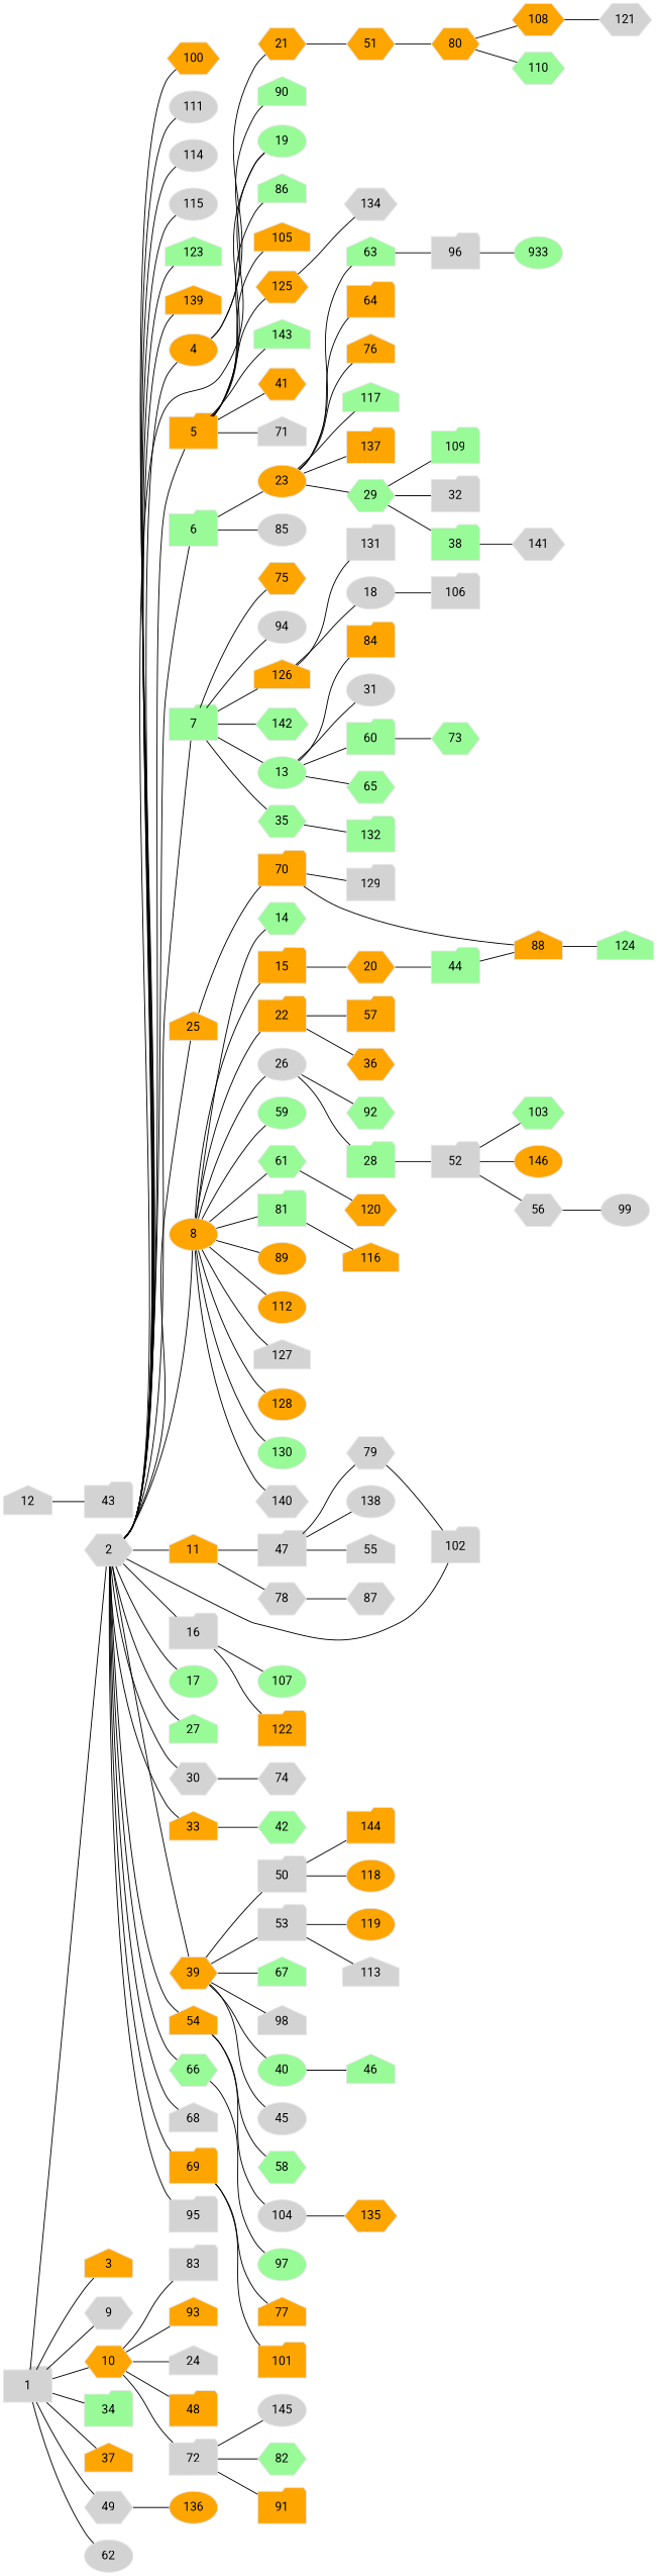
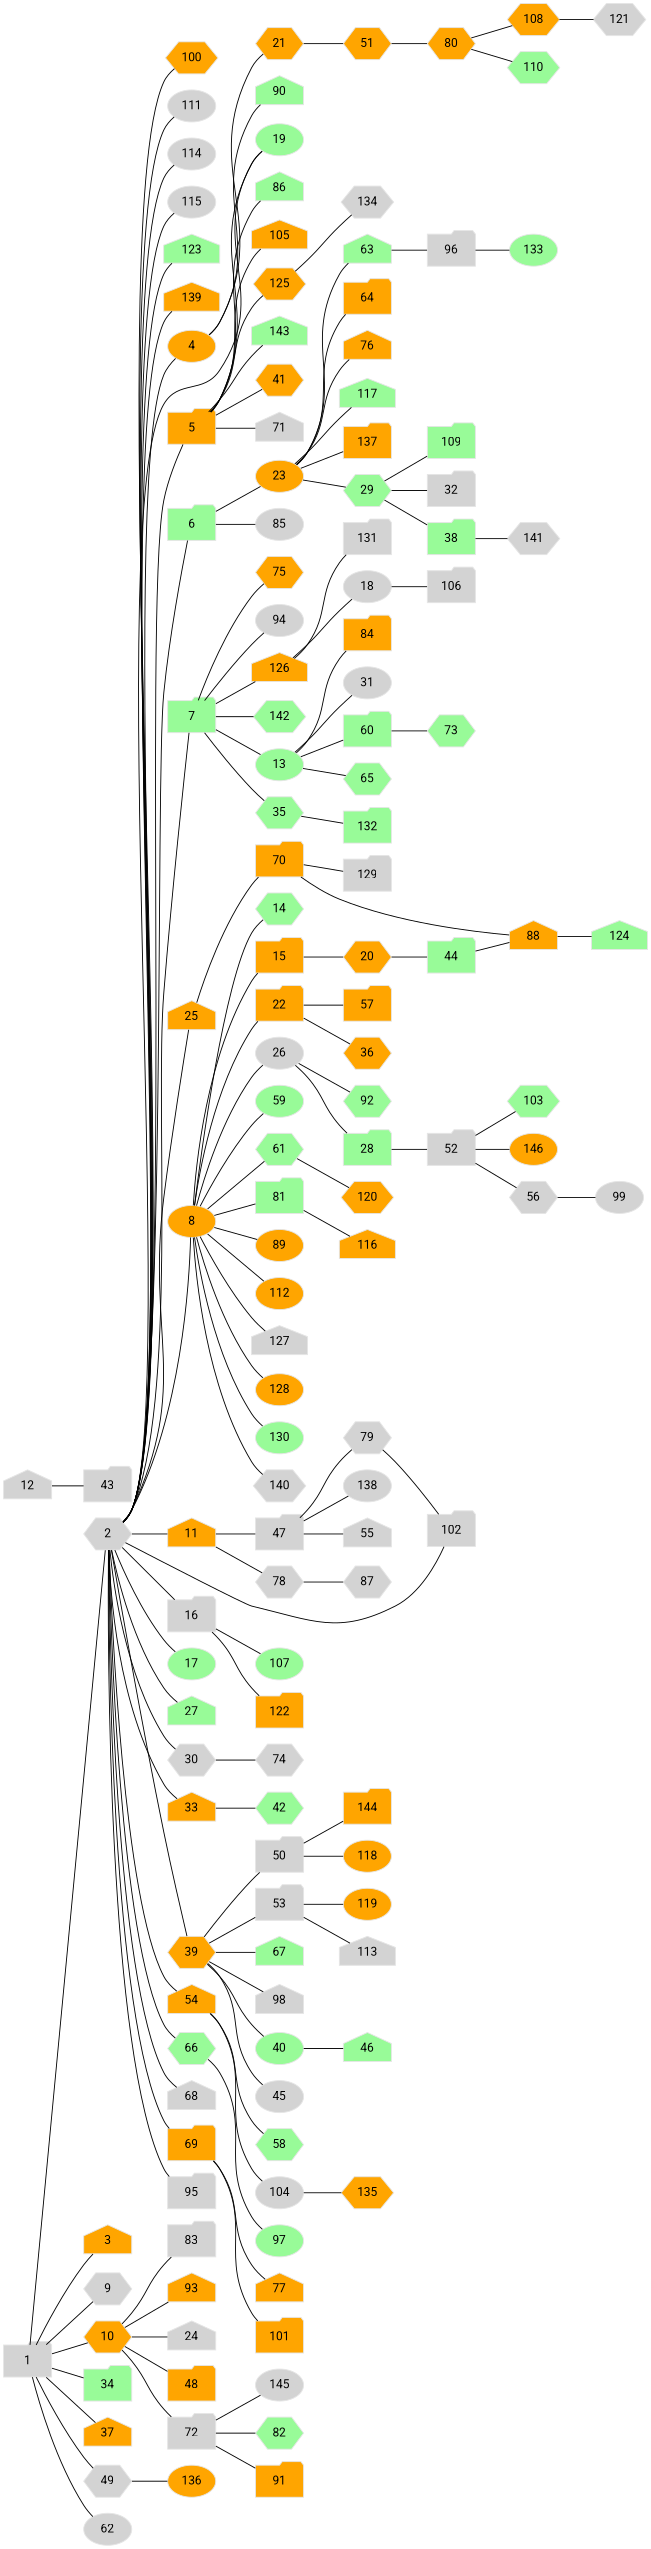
  graph {
    fontname=Roboto
    rankdir=LR
    node [color=gray90 fillcolor=orange fontname=Roboto shape=hexagon style=filled]
    edge [fontname=Roboto]
    1 [fillcolor=lightgrey shape=folder]
    2 [fillcolor=lightgrey]
    3 [shape=house]
    9 [fillcolor=lightgrey]
    10
    34 [fillcolor=palegreen shape=folder]
    37 [shape=house]
    49 [fillcolor=lightgrey]
    62 [fillcolor=lightgrey shape=ellipse]
    4 [shape=ellipse]
    5 [shape=folder]
    6 [fillcolor=palegreen shape=folder]
    7 [fillcolor=palegreen shape=folder]
    8 [shape=ellipse]
    11 [shape=house]
    16 [fillcolor=lightgrey shape=folder]
    17 [fillcolor=palegreen shape=ellipse]
    19 [fillcolor=palegreen shape=ellipse]
    25 [shape=house]
    27 [fillcolor=palegreen shape=house]
    30 [fillcolor=lightgrey]
    33 [shape=house]
    39
    54 [shape=house]
    66 [fillcolor=palegreen]
    68 [fillcolor=lightgrey shape=house]
    69 [shape=folder]
    95 [fillcolor=lightgrey shape=folder]
    100
    102 [fillcolor=lightgrey shape=folder]
    111 [fillcolor=lightgrey shape=ellipse]
    114 [fillcolor=lightgrey shape=ellipse]
    115 [fillcolor=lightgrey shape=ellipse]
    123 [fillcolor=palegreen shape=house]
    139 [shape=house]
    24 [fillcolor=lightgrey shape=house]
    48 [shape=folder]
    72 [fillcolor=lightgrey shape=folder]
    83 [fillcolor=lightgrey shape=folder]
    93 [shape=house]
    136 [shape=ellipse]
    21
    90 [fillcolor=palegreen shape=house]
    41
    71 [fillcolor=lightgrey shape=house]
    86 [fillcolor=palegreen shape=house]
    105 [shape=house]
    125
    143 [fillcolor=palegreen shape=house]
    23 [shape=ellipse]
    85 [fillcolor=lightgrey shape=ellipse]
    13 [fillcolor=palegreen shape=ellipse]
    35 [fillcolor=palegreen]
    75
    94 [fillcolor=lightgrey shape=ellipse]
    126 [shape=house]
    142 [fillcolor=palegreen]
    14 [fillcolor=palegreen]
    15 [shape=folder]
    22 [shape=folder]
    26 [fillcolor=lightgrey shape=ellipse]
    59 [fillcolor=palegreen shape=ellipse]
    61 [fillcolor=palegreen]
    81 [fillcolor=palegreen shape=folder]
    89 [shape=ellipse]
    112 [shape=ellipse]
    127 [fillcolor=lightgrey shape=house]
    128 [shape=ellipse]
    130 [fillcolor=palegreen shape=ellipse]
    140 [fillcolor=lightgrey]
    47 [fillcolor=lightgrey shape=folder]
    78 [fillcolor=lightgrey]
    107 [fillcolor=palegreen shape=ellipse]
    122 [shape=folder]
    70 [shape=folder]
    74 [fillcolor=lightgrey]
    42 [fillcolor=palegreen]
    40 [fillcolor=palegreen shape=ellipse]
    45 [fillcolor=lightgrey shape=ellipse]
    50 [fillcolor=lightgrey shape=folder]
    53 [fillcolor=lightgrey shape=folder]
    67 [fillcolor=palegreen shape=house]
    98 [fillcolor=lightgrey shape=house]
    58 [fillcolor=palegreen]
    104 [fillcolor=lightgrey shape=ellipse]
    97 [fillcolor=palegreen shape=ellipse]
    77 [shape=house]
    101 [shape=folder]
    51
    12 [fillcolor=lightgrey shape=house]
    43 [fillcolor=lightgrey shape=folder]
    134 [fillcolor=lightgrey]
    29 [fillcolor=palegreen]
    63 [fillcolor=palegreen shape=house]
    64 [shape=folder]
    76 [shape=house]
    117 [fillcolor=palegreen shape=house]
    137 [shape=folder]
    31 [fillcolor=lightgrey shape=ellipse]
    60 [fillcolor=palegreen shape=folder]
    65 [fillcolor=palegreen]
    84 [shape=folder]
    18 [fillcolor=lightgrey shape=ellipse]
    106 [fillcolor=lightgrey shape=folder]
    132 [fillcolor=palegreen shape=folder]
    131 [fillcolor=lightgrey shape=folder]
    20
    36
    57 [shape=folder]
    28 [fillcolor=palegreen shape=folder]
    92 [fillcolor=palegreen]
    120
    116 [shape=house]
    82 [fillcolor=palegreen]
    91 [shape=folder]
    145 [fillcolor=lightgrey shape=ellipse]
    55 [fillcolor=lightgrey shape=house]
    79 [fillcolor=lightgrey]
    138 [fillcolor=lightgrey shape=ellipse]
    87 [fillcolor=lightgrey]
    73 [fillcolor=palegreen]
    44 [fillcolor=palegreen shape=folder]
    88 [shape=house]
    80
    32 [fillcolor=lightgrey shape=folder]
    38 [fillcolor=palegreen shape=folder]
    109 [fillcolor=palegreen shape=folder]
    96 [fillcolor=lightgrey shape=folder]
    129 [fillcolor=lightgrey shape=folder]
    52 [fillcolor=lightgrey shape=folder]
    56 [fillcolor=lightgrey]
    103 [fillcolor=palegreen]
    146 [shape=ellipse]
    141 [fillcolor=lightgrey]
    46 [fillcolor=palegreen shape=house]
    118 [shape=ellipse]
    144 [shape=folder]
    113 [fillcolor=lightgrey shape=house]
    119 [shape=ellipse]
    124 [fillcolor=palegreen shape=house]
    108
    110 [fillcolor=palegreen]
    99 [fillcolor=lightgrey shape=ellipse]
    135
-   133 [fillcolor=palegreen shape=ellipse label=933]
+   133 [fillcolor=palegreen shape=ellipse]
    121 [fillcolor=lightgrey]
    1 -- 2
    1 -- 3
    1 -- 9
    1 -- 10
    1 -- 34
    1 -- 37
    1 -- 49
    1 -- 62
    2 -- 4
    2 -- 5
    2 -- 6
    2 -- 7
    2 -- 8
    2 -- 11
    2 -- 16
    2 -- 17
    2 -- 19
    2 -- 25
    2 -- 27
    2 -- 30
    2 -- 33
    2 -- 39
    2 -- 54
    2 -- 66
    2 -- 68
    2 -- 69
    2 -- 95
    2 -- 100
    2 -- 102
    2 -- 111
    2 -- 114
    2 -- 115
    2 -- 123
    2 -- 139
    10 -- 24
    10 -- 48
    10 -- 72
    10 -- 83
    10 -- 93
    49 -- 136
    4 -- 21
    4 -- 90
    5 -- 19
    5 -- 41
    5 -- 71
    5 -- 86
    5 -- 105
    5 -- 125
    5 -- 143
    6 -- 23
    6 -- 85
    7 -- 13
    7 -- 35
    7 -- 75
    7 -- 94
    7 -- 126
    7 -- 142
    8 -- 14
    8 -- 15
    8 -- 22
    8 -- 26
    8 -- 59
    8 -- 61
    8 -- 81
    8 -- 89
    8 -- 112
    8 -- 127
    8 -- 128
    8 -- 130
    8 -- 140
    11 -- 47
    11 -- 78
    16 -- 107
    16 -- 122
    25 -- 70
    30 -- 74
    33 -- 42
    39 -- 40
    39 -- 45
    39 -- 50
    39 -- 53
    39 -- 67
    39 -- 98
    54 -- 58
    54 -- 104
    66 -- 97
    69 -- 77
    69 -- 101
    72 -- 82
    72 -- 91
    72 -- 145
    21 -- 51
    125 -- 134
    23 -- 29
    23 -- 63
    23 -- 64
    23 -- 76
    23 -- 117
    23 -- 137
    13 -- 31
    13 -- 60
    13 -- 65
    13 -- 84
    35 -- 132
    126 -- 18
    126 -- 131
    15 -- 20
    22 -- 36
    22 -- 57
    26 -- 28
    26 -- 92
    61 -- 120
    81 -- 116
    47 -- 55
    47 -- 79
    47 -- 138
    78 -- 87
    70 -- 88
    70 -- 129
    40 -- 46
    50 -- 118
    50 -- 144
    53 -- 113
    53 -- 119
    104 -- 135
    51 -- 80
    12 -- 43
    29 -- 32
    29 -- 38
    29 -- 109
    63 -- 96
    60 -- 73
    18 -- 106
    20 -- 44
    28 -- 52
    79 -- 102
    44 -- 88
    88 -- 124
    80 -- 108
    80 -- 110
    38 -- 141
    96 -- 133
    52 -- 56
    52 -- 103
    52 -- 146
    56 -- 99
    108 -- 121
  }
